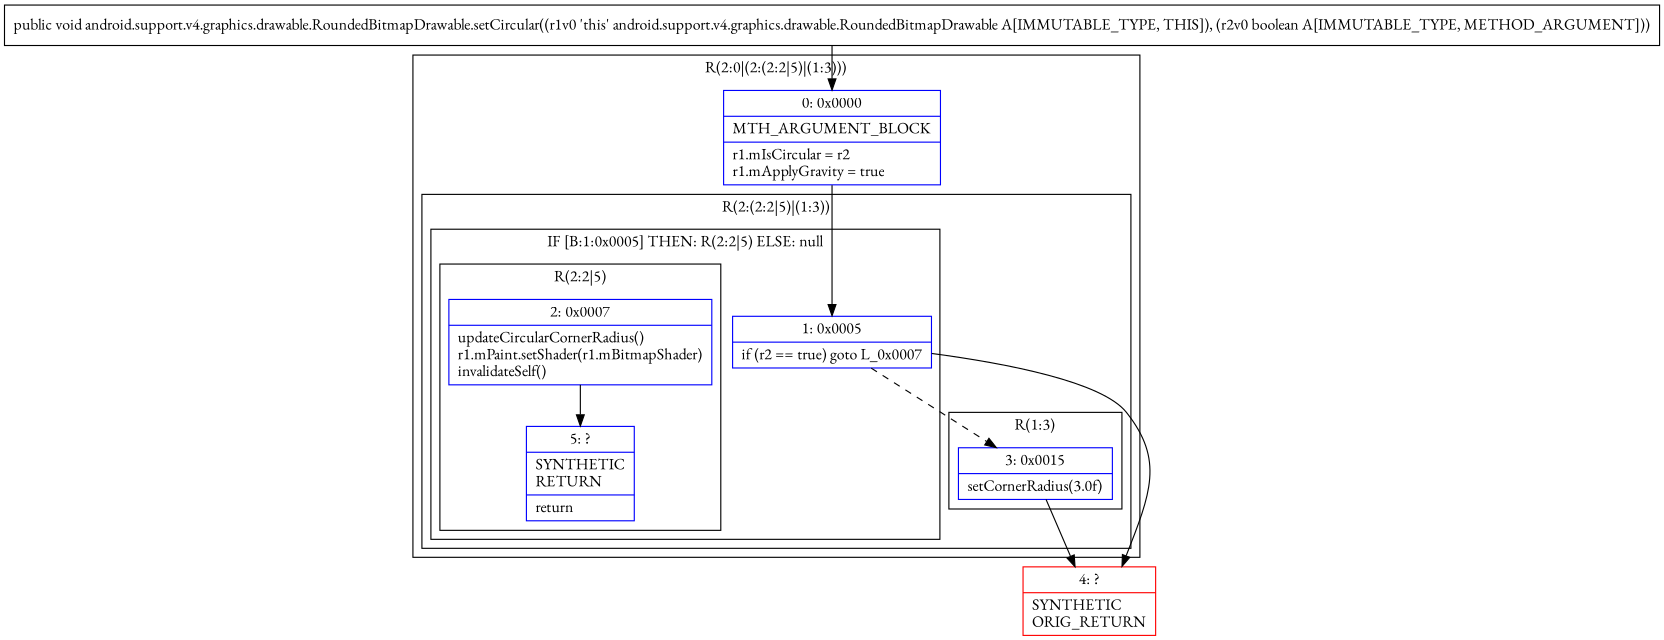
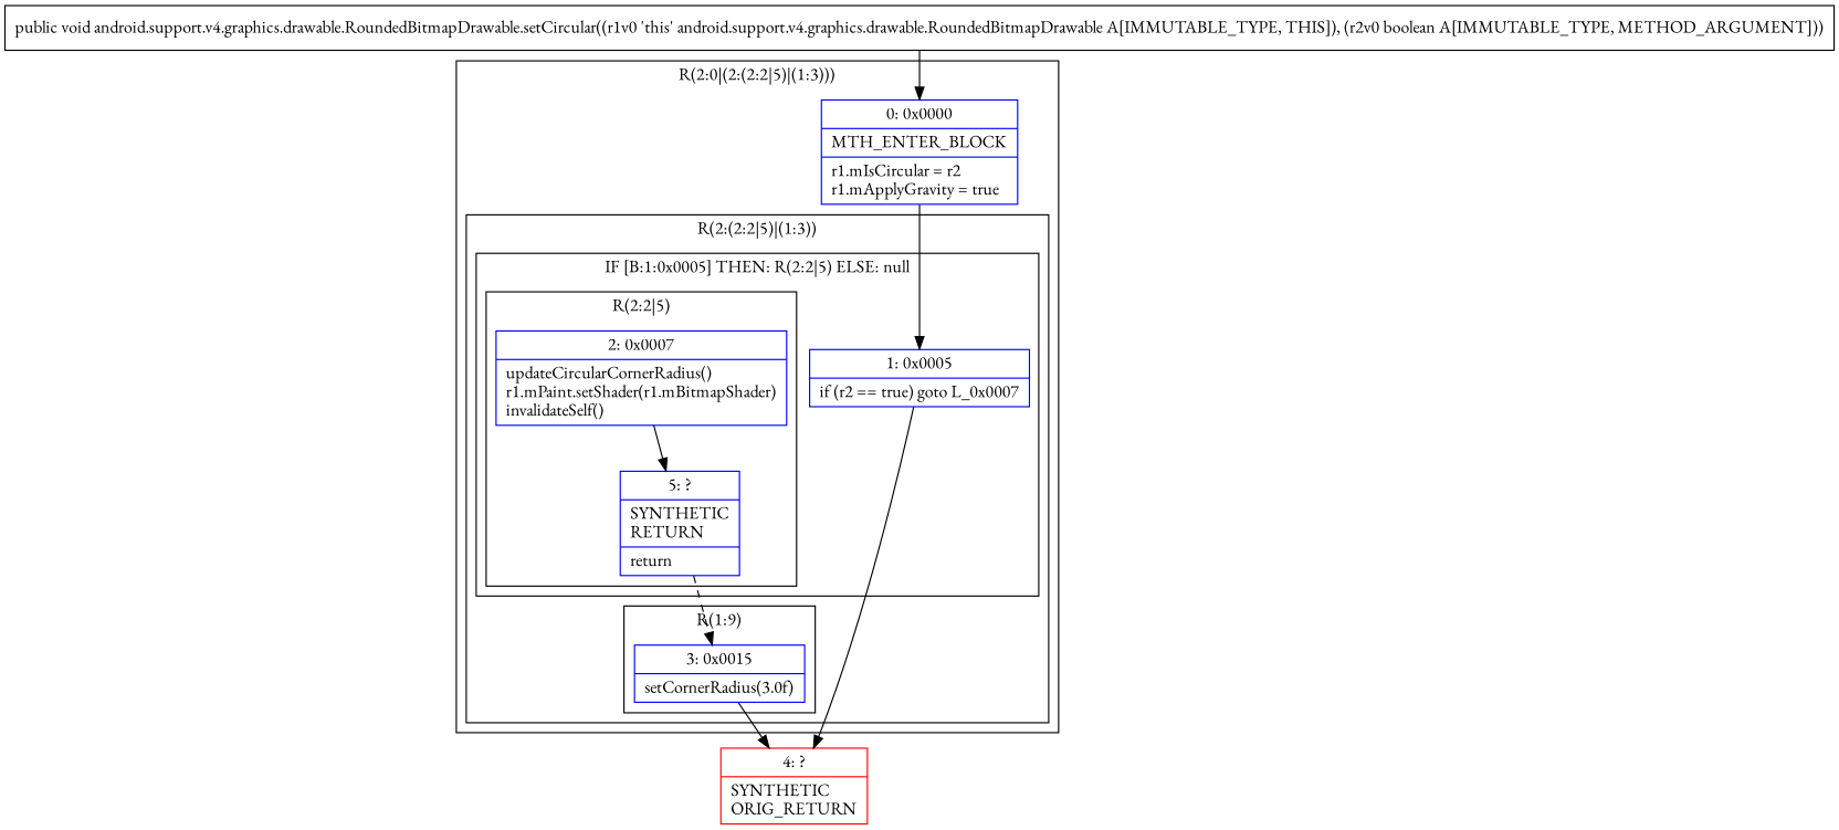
  digraph {
    fontname="EB Garamond"
    node [color=blue fontname="EB Garamond" shape=record]
    edge [fontname="EB Garamond"]
    n1 [label="{2\:\ 0x0007|updateCircularCornerRadius()\lr1.mPaint.setShader(r1.mBitmapShader)\linvalidateSelf()\l}"]
    n2 [label="{5\:\ ?|SYNTHETIC\lRETURN\l|return\l}"]
    n3 [label="{1\:\ 0x0005|if (r2 == true) goto L_0x0007\l}"]
    n4 [label="{3\:\ 0x0015|setCornerRadius(3.0f)\l}"]
-   n5 [label="{0\:\ 0x0000|MTH_ARGUMENT_BLOCK\l|r1.mIsCircular = r2\lr1.mApplyGravity = true\l}"]
+   n5 [label="{0\:\ 0x0000|MTH_ENTER_BLOCK\l|r1.mIsCircular = r2\lr1.mApplyGravity = true\l}"]
    n6 [color=red label="{4\:\ ?|SYNTHETIC\lORIG_RETURN\l}"]
    n7 [label="{public void android.support.v4.graphics.drawable.RoundedBitmapDrawable.setCircular((r1v0 'this' android.support.v4.graphics.drawable.RoundedBitmapDrawable A[IMMUTABLE_TYPE, THIS]), (r2v0 boolean A[IMMUTABLE_TYPE, METHOD_ARGUMENT])) }" color=""]
    subgraph cluster_1 {
      label="R(2:0|(2:(2:2|5)|(1:3)))"
      n5
      subgraph cluster_2 {
        label="R(2:(2:2|5)|(1:3))"
        subgraph cluster_3 {
          label="IF [B:1:0x0005] THEN: R(2:2|5) ELSE: null"
          n3
          subgraph cluster_4 {
            label="R(2:2|5)"
            n1
            n2
          }
        }
        subgraph cluster_5 {
-         label="R(1:3)"
+         label="R(1:9)"
          n4
        }
      }
    }
    n1 -> n2
-   n3 -> n4 [style=dashed]
+   n2 -> n4 [style=dashed]
    n3 -> n6
    n4 -> n6
    n5 -> n3
    n7 -> n5
  }
